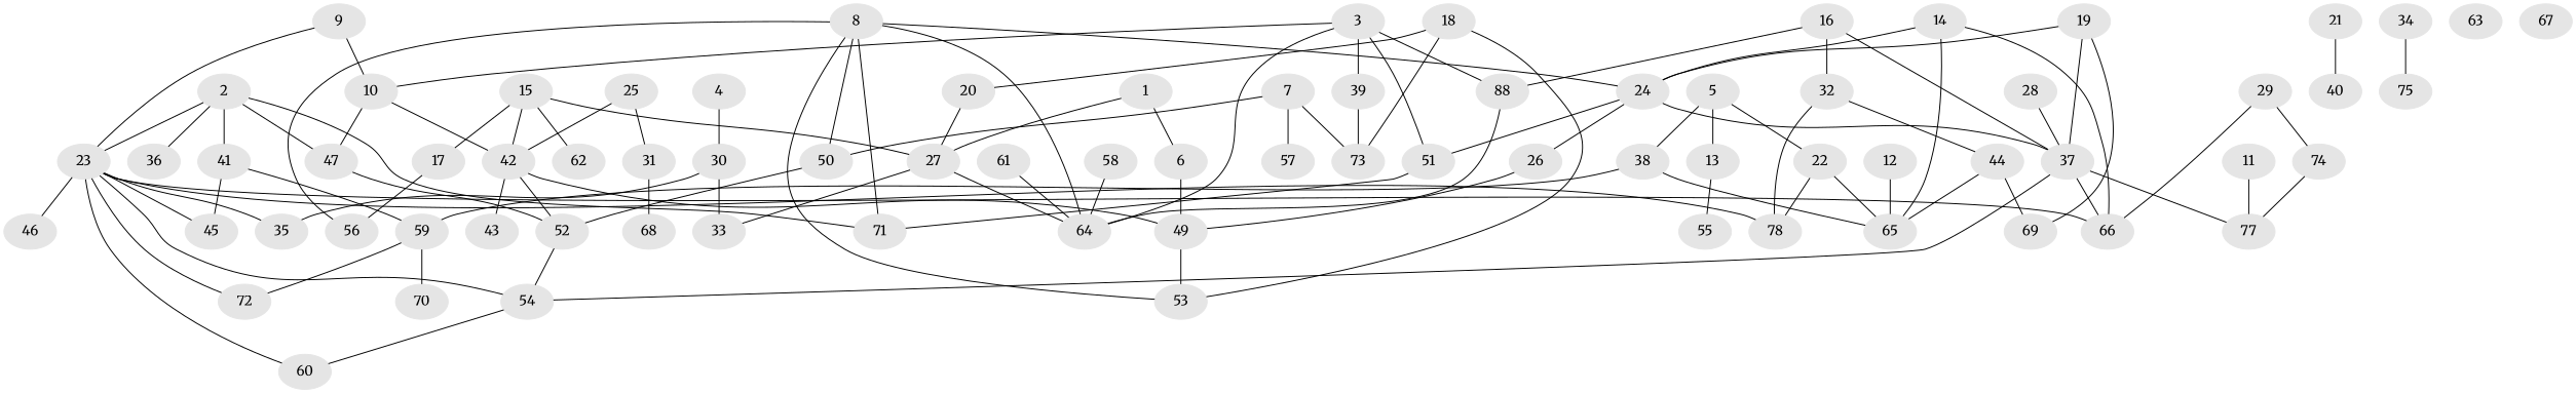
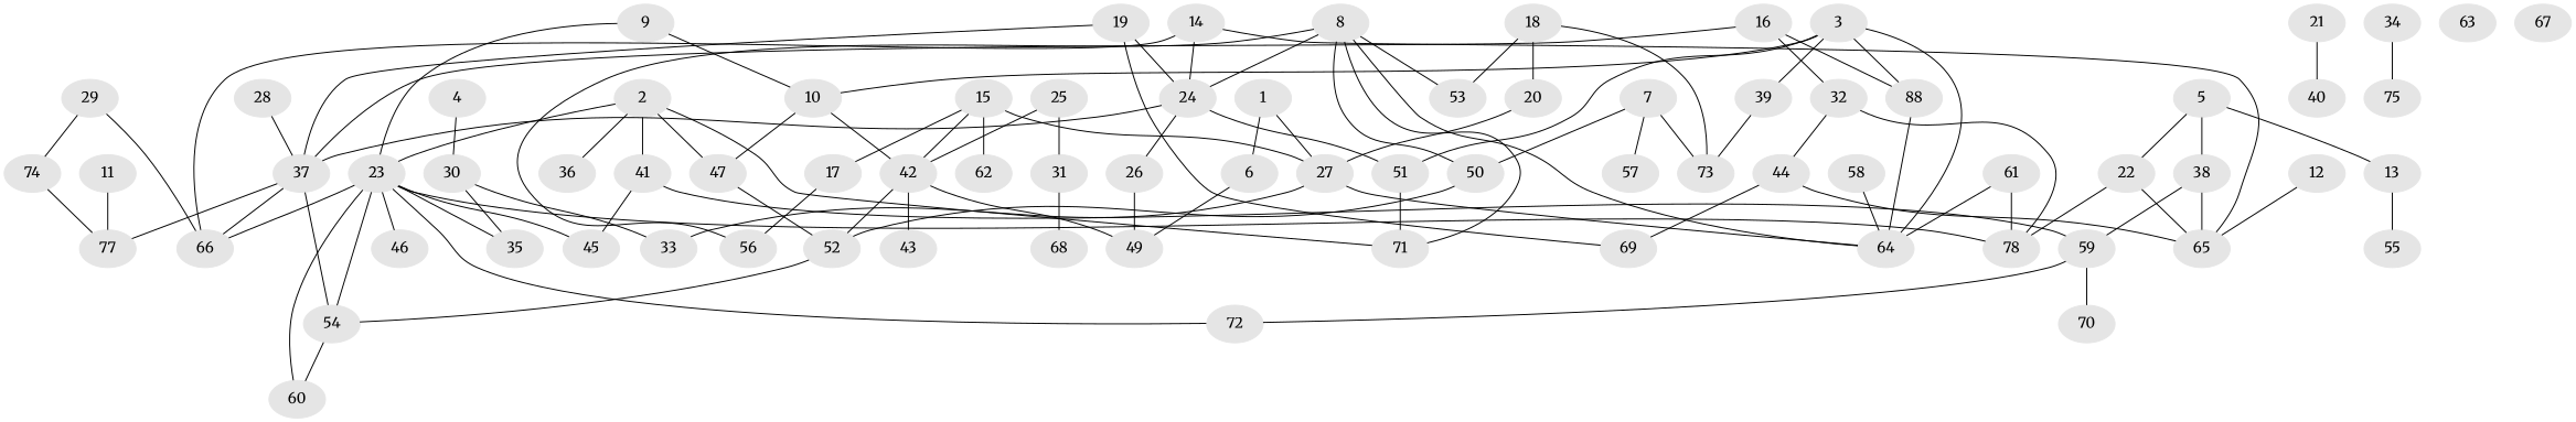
  graph {
    fontname=Merriweather
    node [color=gray90 fontname=Merriweather style=filled]
    edge [fontname=Merriweather]
    1
    6
    27
    49
    64
    33
    2
    23
    36
    41
    47
    71
    66
    n14 [label=78]
    35
    45
    46
    54
    60
    72
    59
    52
    3
    10
    39
    n26 [label=88]
    51
    42
    73
    4
    30
    5
    13
    22
    38
    55
    65
    53
    7
    50
    57
    8
    24
    56
    37
    26
    9
    43
    11
    77
    12
    14
    15
    17
    62
    16
    32
    44
    18
    20
    19
    69
    21
    40
    25
    31
    68
    28
    29
    74
    34
    75
    70
    58
    61
    63
    67
    1 -- 6
    1 -- 27
    6 -- 49
    27 -- 64
    27 -- 33
-   49 -- 53
    2 -- 23
    2 -- 36
    2 -- 41
    2 -- 47
    2 -- 71
    23 -- 66
    23 -- n14
    23 -- 35
    23 -- 45
    23 -- 46
    23 -- 54
    23 -- 60
    23 -- 72
    41 -- 45
    41 -- 59
    47 -- 52
    54 -- 60
    59 -- 72
    59 -- 70
    52 -- 54
    3 -- 64
    3 -- 10
    3 -- 39
    3 -- n26
    3 -- 51
    10 -- 47
    10 -- 42
    39 -- 73
    n26 -- 64
    51 -- 71
    42 -- 49
    42 -- 52
    42 -- 43
    4 -- 30
    30 -- 33
    30 -- 35
    5 -- 13
    5 -- 22
    5 -- 38
    13 -- 55
    22 -- n14
    22 -- 65
    38 -- 59
    38 -- 65
    7 -- 73
    7 -- 50
    7 -- 57
    50 -- 52
    8 -- 64
    8 -- 71
    8 -- 53
    8 -- 50
    8 -- 24
    8 -- 56
    24 -- 51
    24 -- 37
    24 -- 26
    37 -- 66
    37 -- 54
    37 -- 77
    26 -- 49
    9 -- 23
    9 -- 10
    11 -- 77
    12 -- 65
    14 -- 66
    14 -- 65
    14 -- 24
    15 -- 27
    15 -- 42
    15 -- 17
    15 -- 62
    17 -- 56
    16 -- n26
    16 -- 37
    16 -- 32
    32 -- n14
    32 -- 44
    44 -- 65
    44 -- 69
    18 -- 73
    18 -- 53
    18 -- 20
    20 -- 27
    19 -- 24
    19 -- 37
    19 -- 69
    21 -- 40
    25 -- 42
    25 -- 31
    31 -- 68
    28 -- 37
    29 -- 66
    29 -- 74
    74 -- 77
    34 -- 75
    58 -- 64
    61 -- 64
+   61 -- n14
  }
